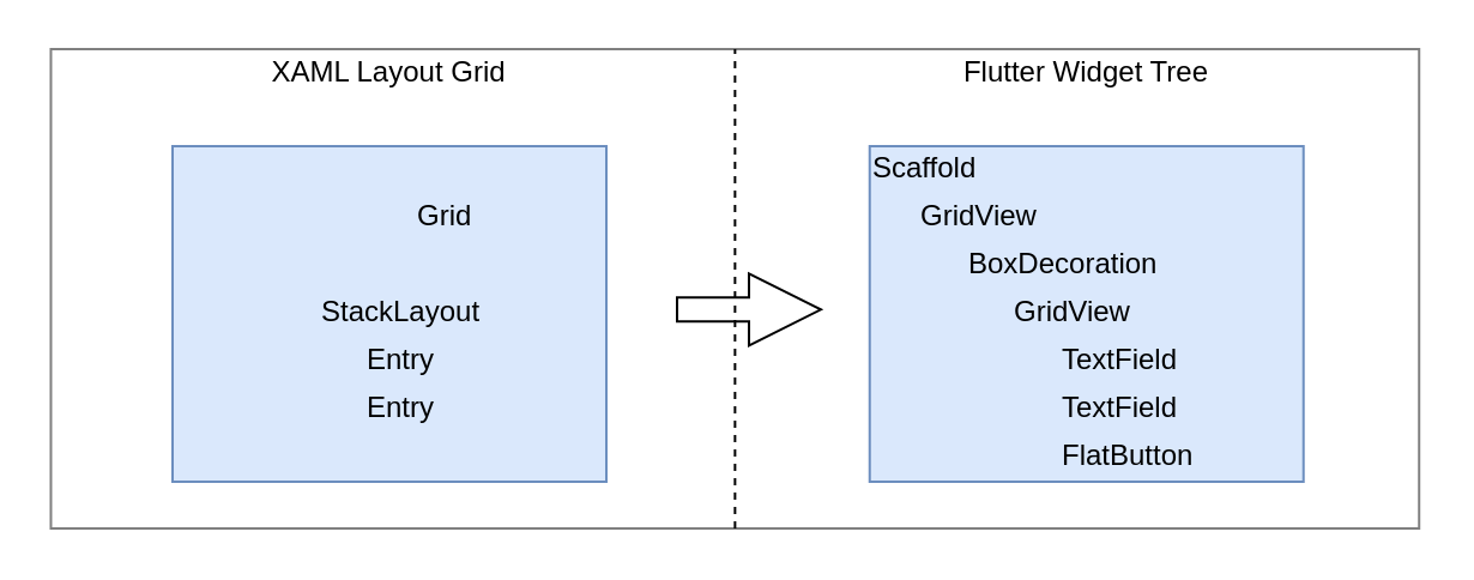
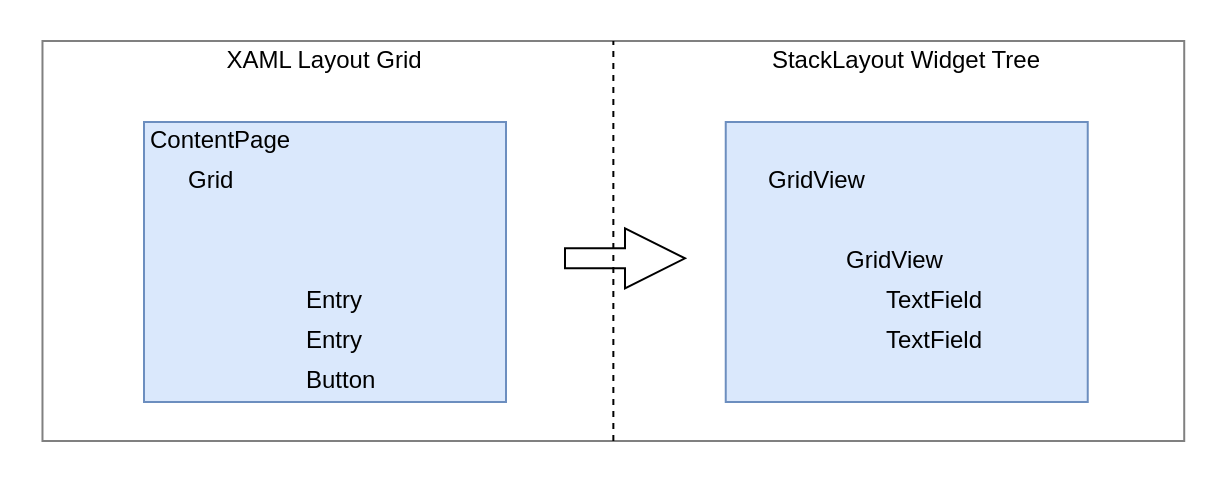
  <mxCell id="0" />
  <mxCell id="1" parent="0" />
  <mxCell id="2" value="" style="rounded=0;whiteSpace=wrap;html=1;strokeColor=#808080;fontSize=9;fontFamily=Times New Roman;" vertex="1" parent="1"><mxGeometry x="20.74" y="20" width="570.87" height="200" as="geometry" /></mxCell>
  <mxCell id="3" value="" style="rounded=0;whiteSpace=wrap;html=1;align=left;fillColor=#dae8fc;strokeColor=#6c8ebf;" vertex="1" parent="1"><mxGeometry x="71.5" y="60.5" width="181" height="140" as="geometry" /></mxCell>
  <mxCell id="4" value="" style="endArrow=none;dashed=1;html=1;entryX=0.5;entryY=0;entryDx=0;entryDy=0;exitX=0.5;exitY=1;exitDx=0;exitDy=0;" edge="1" parent="1" source="2" target="2"><mxGeometry width="50" height="50" relative="1" as="geometry"><mxPoint x="292" y="370" as="sourcePoint" /><mxPoint x="342" y="320" as="targetPoint" /></mxGeometry></mxCell>
  <mxCell id="5" value="XAML Layout Grid" style="text;html=1;strokeColor=none;fillColor=none;align=center;verticalAlign=middle;whiteSpace=wrap;rounded=0;" vertex="1" parent="1"><mxGeometry x="22" y="20" width="280" height="20" as="geometry" /></mxCell>
- <mxCell id="6" value="Flutter Widget Tree" style="text;html=1;strokeColor=none;fillColor=none;align=center;verticalAlign=middle;whiteSpace=wrap;rounded=0;" vertex="1" parent="1"><mxGeometry x="312.87" y="20" width="280" height="20" as="geometry" /></mxCell>
+ <mxCell id="6" value="StackLayout Widget Tree" style="text;html=1;strokeColor=none;fillColor=none;align=center;verticalAlign=middle;whiteSpace=wrap;rounded=0;" vertex="1" parent="1"><mxGeometry x="312.87" y="20" width="280" height="20" as="geometry" /></mxCell>
  <mxCell id="7" value="" style="endArrow=classic;html=1;shape=arrow;endSize=1;" edge="1" parent="1"><mxGeometry width="50" height="50" relative="1" as="geometry"><mxPoint x="282" y="128.67" as="sourcePoint" /><mxPoint x="342" y="128.67" as="targetPoint" /></mxGeometry></mxCell>
- <mxCell id="9" value="Grid" style="text;html=1;align=left;verticalAlign=middle;resizable=0;points=[];autosize=1;" vertex="1" parent="1"><mxGeometry x="172.185" y="80" width="40" height="20" as="geometry" /></mxCell>
- <mxCell id="10" value="StackLayout" style="text;html=1;align=left;verticalAlign=middle;resizable=0;points=[];autosize=1;" vertex="1" parent="1"><mxGeometry x="131.555" y="120" width="80" height="20" as="geometry" /></mxCell>
+ <mxCell id="8" value="ContentPage" style="text;html=1;align=left;verticalAlign=middle;resizable=0;points=[];autosize=1;" vertex="1" parent="1"><mxGeometry x="72.5" y="60" width="90" height="20" as="geometry" /></mxCell>
+ <mxCell id="9" value="Grid" style="text;html=1;align=left;verticalAlign=middle;resizable=0;points=[];autosize=1;" vertex="1" parent="1"><mxGeometry x="92.185" y="80" width="40" height="20" as="geometry" /></mxCell>
  <mxCell id="11" value="Entry" style="text;html=1;align=left;verticalAlign=middle;resizable=0;points=[];autosize=1;" vertex="1" parent="1"><mxGeometry x="151.24" y="140" width="40" height="20" as="geometry" /></mxCell>
  <mxCell id="12" value="Entry" style="text;html=1;align=left;verticalAlign=middle;resizable=0;points=[];autosize=1;" vertex="1" parent="1"><mxGeometry x="151.24" y="160" width="40" height="20" as="geometry" /></mxCell>
+ <mxCell id="13" value="Button" style="text;html=1;align=left;verticalAlign=middle;resizable=0;points=[];autosize=1;" vertex="1" parent="1"><mxGeometry x="151.24" y="180" width="50" height="20" as="geometry" /></mxCell>
  <mxCell id="14" value="" style="rounded=0;whiteSpace=wrap;html=1;align=left;fillColor=#dae8fc;strokeColor=#6c8ebf;" vertex="1" parent="1"><mxGeometry x="362.37" y="60.5" width="181" height="140" as="geometry" /></mxCell>
- <mxCell id="15" value="Scaffold" style="text;html=1;align=left;verticalAlign=middle;resizable=0;points=[];autosize=1;" vertex="1" parent="1"><mxGeometry x="362.37" y="60" width="60" height="20" as="geometry" /></mxCell>
  <mxCell id="16" value="GridView" style="text;html=1;align=left;verticalAlign=middle;resizable=0;points=[];autosize=1;" vertex="1" parent="1"><mxGeometry x="382.055" y="80" width="60" height="20" as="geometry" /></mxCell>
- <mxCell id="17" value="BoxDecoration" style="text;html=1;align=left;verticalAlign=middle;resizable=0;points=[];autosize=1;" vertex="1" parent="1"><mxGeometry x="401.74" y="100" width="90" height="20" as="geometry" /></mxCell>
  <mxCell id="18" value="GridView" style="text;html=1;align=left;verticalAlign=middle;resizable=0;points=[];autosize=1;" vertex="1" parent="1"><mxGeometry x="421.425" y="120" width="60" height="20" as="geometry" /></mxCell>
  <mxCell id="19" value="TextField" style="text;html=1;align=left;verticalAlign=middle;resizable=0;points=[];autosize=1;" vertex="1" parent="1"><mxGeometry x="441.11" y="140" width="60" height="20" as="geometry" /></mxCell>
  <mxCell id="20" value="TextField" style="text;html=1;align=left;verticalAlign=middle;resizable=0;points=[];autosize=1;" vertex="1" parent="1"><mxGeometry x="441.11" y="160" width="60" height="20" as="geometry" /></mxCell>
- <mxCell id="21" value="FlatButton" style="text;html=1;align=left;verticalAlign=middle;resizable=0;points=[];autosize=1;" vertex="1" parent="1"><mxGeometry x="441.11" y="180" width="70" height="20" as="geometry" /></mxCell>
